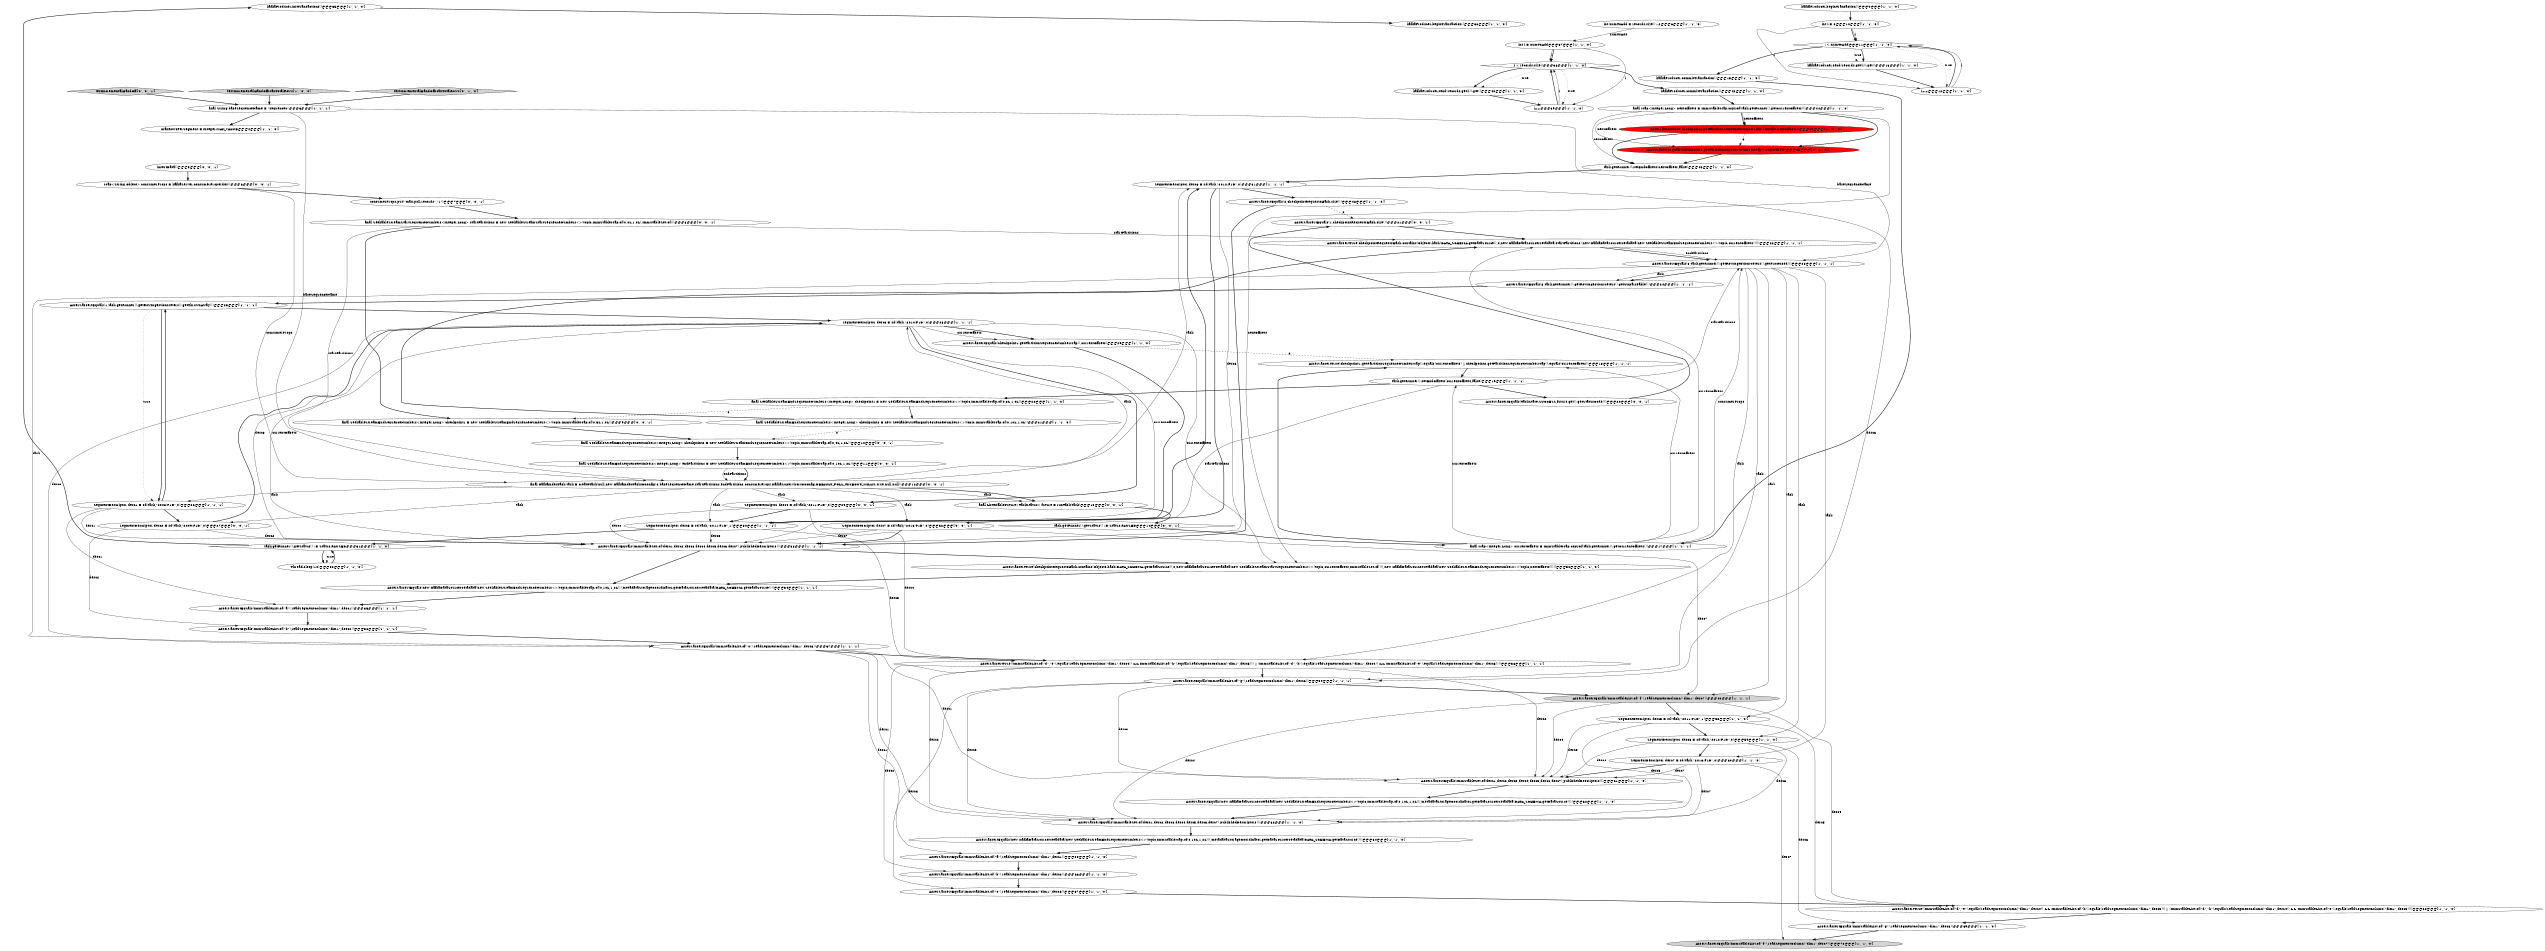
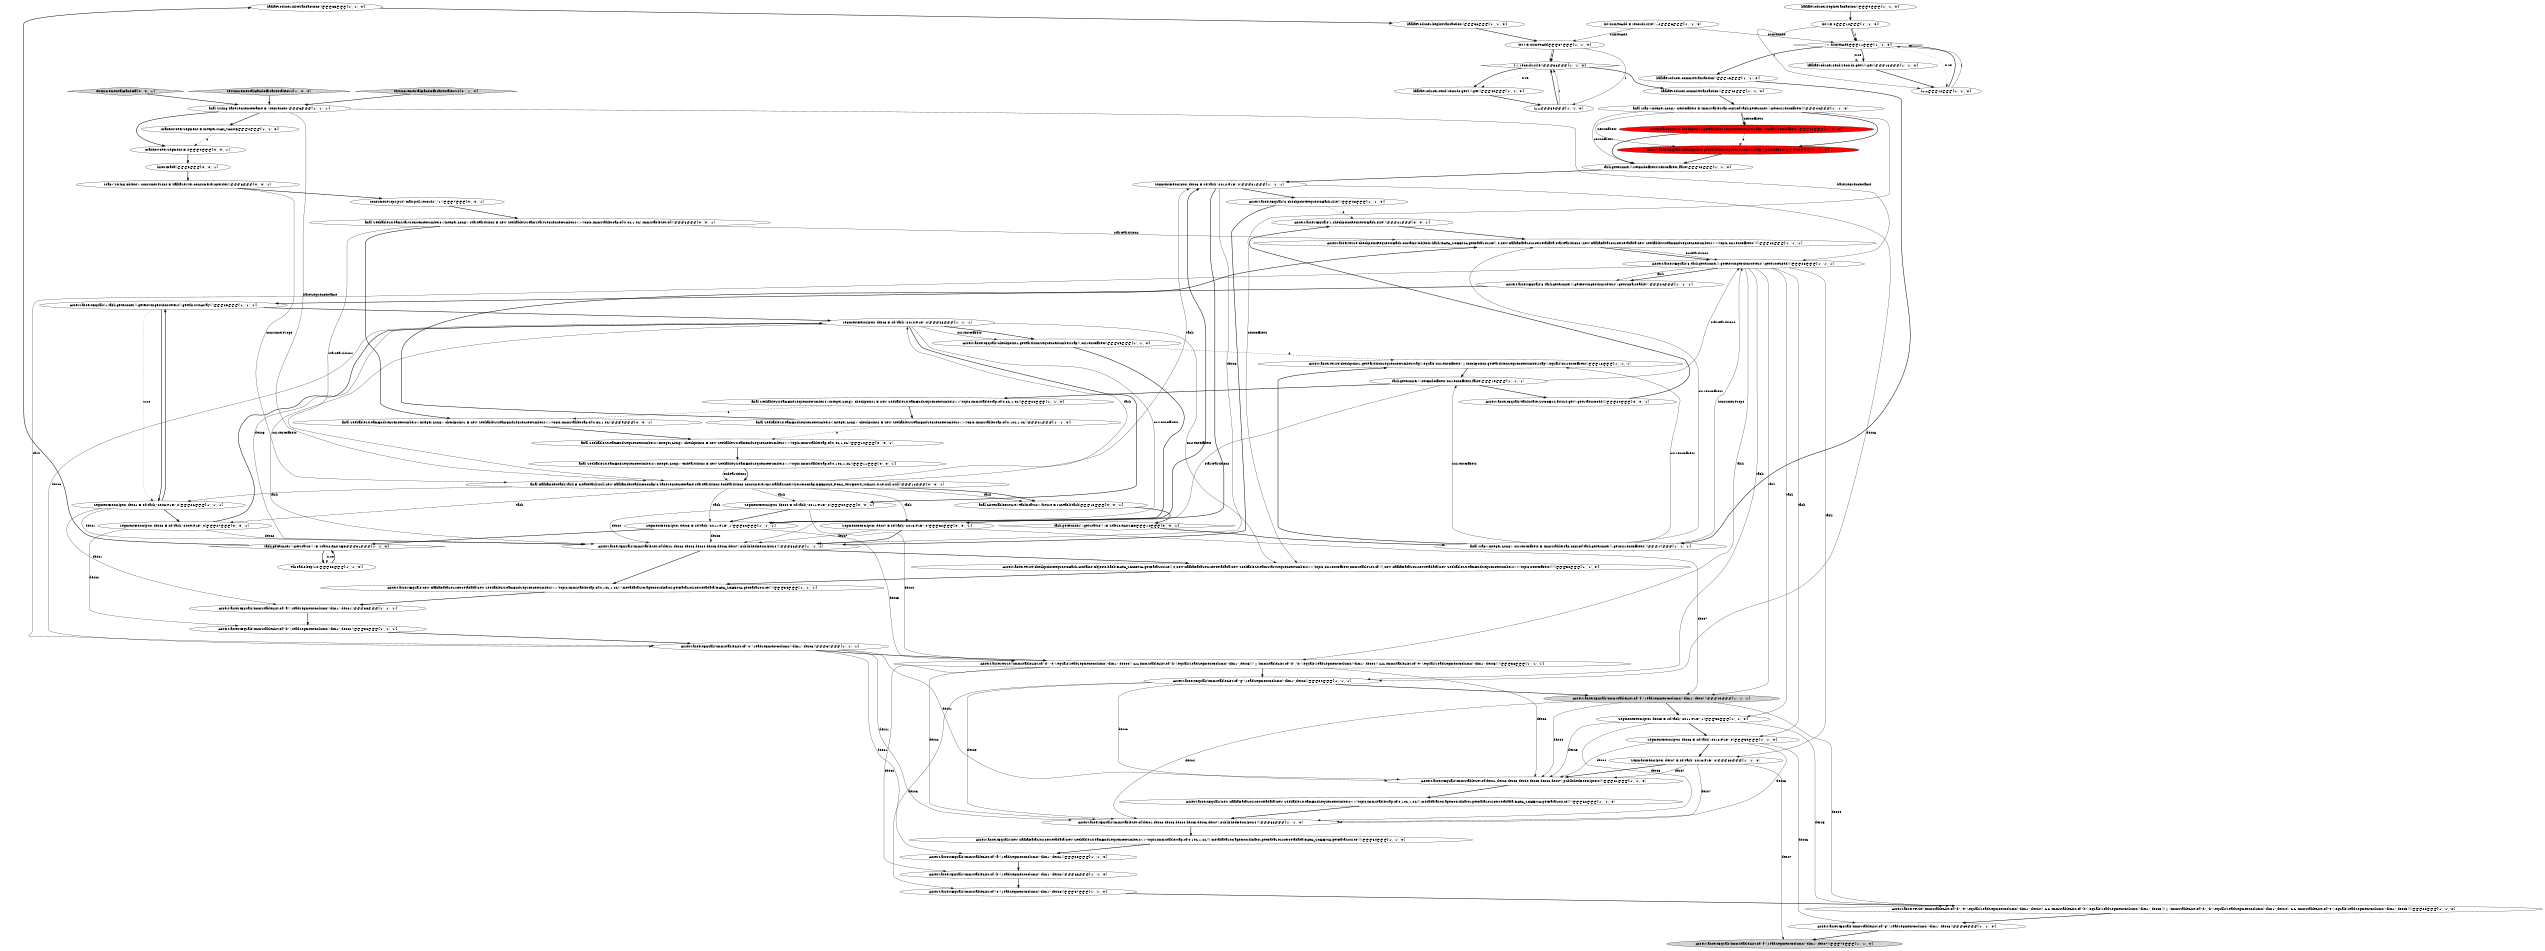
  digraph {
    node [fillcolor=white shape=ellipse style=filled]
    edge [style=bold]
    n1 [label="kafkaProducer.initTransactions()@@@35@@@['1', '1', '0']"]
    n2 [label="kafkaProducer.beginTransaction()@@@36@@@['1', '1', '0']"]
    n3 [label="int i = numToAdd@@@37@@@['1', '1', '0']"]
    n4 [label="final KafkaIndexTask task = createTask(null,new KafkaIndexTaskIOConfig(0,baseSequenceName,startPartitions,endPartitions,consumerProps,KafkaSupervisorIOConfig.DEFAULT_POLL_TIMEOUT_MILLIS,true,null,null))@@@12@@@['0', '0', '1']"]
    n5 [label="SegmentDescriptor desc5 = sd(task,\"2011/P1D\",1)@@@30@@@['1', '1', '1']"]
    n6 [label="SegmentDescriptor desc6 = sd(task,\"2012/P1D\",0)@@@31@@@['1', '1', '1']"]
    n7 [label="SegmentDescriptor desc2 = sd(task,\"2009/P1D\",0)@@@27@@@['0', '0', '1']"]
    n8 [label="SegmentDescriptor desc3 = sd(task,\"2010/P1D\",0)@@@28@@@['1', '1', '1']"]
    n9 [label="SegmentDescriptor desc1 = sd(task,\"2008/P1D\",0)@@@26@@@['1', '1', '1']"]
    n10 [label="SegmentDescriptor desc7 = sd(task,\"2013/P1D\",0)@@@32@@@['0', '0', '1']"]
    n11 [label="final ListenableFuture<TaskStatus> future = runTask(task)@@@13@@@['0', '0', '1']"]
    n12 [label="SegmentDescriptor desc4 = sd(task,\"2011/P1D\",0)@@@29@@@['0', '0', '1']"]
    n13 [label="Assert.assertTrue((ImmutableList.of(\"d\",\"e\").equals(readSegmentColumn(\"dim1\",desc4)) && ImmutableList.of(\"h\").equals(readSegmentColumn(\"dim1\",desc5))) || (ImmutableList.of(\"d\",\"h\").equals(readSegmentColumn(\"dim1\",desc4)) && ImmutableList.of(\"e\").equals(readSegmentColumn(\"dim1\",desc5))))@@@38@@@['1', '1', '1']"]
    n14 [label="task.getRunner().getStatus() != Status.PAUSED@@@31@@@['1', '1', '0']" shape=diamond]
    n15 [label="Assert.assertEquals(ImmutableSet.of(desc1,desc2,desc3,desc4,desc5,desc6,desc7),publishedDescriptors())@@@33@@@['1', '1', '1']"]
    n16 [label="Assert.assertEquals(ImmutableList.of(\"g\"),readSegmentColumn(\"dim1\",desc6))@@@39@@@['1', '1', '1']"]
    n17 [label="Assert.assertEquals(2,checkpointRequestsHash.size())@@@48@@@['1', '1', '0']"]
    n18 [label="Assert.assertEquals(ImmutableList.of(\"b\"),readSegmentColumn(\"dim1\",desc2))@@@36@@@['1', '1', '1']"]
    n19 [label="Assert.assertTrue(checkpointRequestsHash.contains(Objects.hash(DATA_SCHEMA.getDataSource(),0,new KafkaDataSourceMetadata(new SeekableStreamStartSequenceNumbers<>(topic,currentOffsets,ImmutableSet.of())),new KafkaDataSourceMetadata(new SeekableStreamEndSequenceNumbers<>(topic,nextOffsets)))))@@@50@@@['1', '1', '0']"]
    n20 [label="Assert.assertEquals(ImmutableList.of(\"c\"),readSegmentColumn(\"dim1\",desc3))@@@37@@@['1', '1', '1']"]
    n21 [label="Assert.assertEquals(checkpoint1.getPartitionSequenceNumberMap(),currentOffsets)@@@29@@@['1', '1', '0']"]
    n22 [label="Assert.assertEquals(ImmutableList.of(\"a\"),readSegmentColumn(\"dim1\",desc1))@@@35@@@['1', '1', '1']"]
    n23 [label="Assert.assertEquals(1,task.getRunner().getRowIngestionMeters().getThrownAway())@@@25@@@['1', '1', '1']"]
    n24 [fillcolor=lightgray label="Assert.assertEquals(ImmutableList.of(\"f\"),readSegmentColumn(\"dim1\",desc7))@@@40@@@['1', '1', '1']"]
    n25 [label="task.getRunner().getStatus() != Status.PAUSED@@@14@@@['0', '0', '1']" shape=diamond]
    n26 [label="Assert.assertEquals(ImmutableList.of(\"b\"),readSegmentColumn(\"dim1\",desc2))@@@66@@@['1', '1', '0']"]
    n27 [label="Assert.assertEquals(ImmutableList.of(\"c\"),readSegmentColumn(\"dim1\",desc3))@@@67@@@['1', '1', '0']"]
    n28 [label="Assert.assertTrue((ImmutableList.of(\"d\",\"e\").equals(readSegmentColumn(\"dim1\",desc4)) && ImmutableList.of(\"h\").equals(readSegmentColumn(\"dim1\",desc5))) || (ImmutableList.of(\"d\",\"h\").equals(readSegmentColumn(\"dim1\",desc4)) && ImmutableList.of(\"e\").equals(readSegmentColumn(\"dim1\",desc5))))@@@68@@@['1', '1', '0']"]
    n29 [label="SegmentDescriptor desc5 = sd(task,\"2011/P1D\",1)@@@58@@@['1', '1', '0']"]
    n30 [label="Assert.assertEquals(ImmutableSet.of(desc1,desc2,desc3,desc4,desc5,desc6,desc7),publishedDescriptors())@@@63@@@['1', '1', '0']"]
    n31 [label="SegmentDescriptor desc6 = sd(task,\"2012/P1D\",0)@@@59@@@['1', '1', '0']"]
    n32 [label="Assert.assertEquals(ImmutableSet.of(desc1,desc2,desc3,desc4,desc5,desc6,desc7),publishedDescriptors())@@@61@@@['1', '1', '0']"]
    n33 [label="Assert.assertEquals(new KafkaDataSourceMetadata(new SeekableStreamEndSequenceNumbers<>(topic,ImmutableMap.of(0,10L,1,2L))),metadataStorageCoordinator.getDataSourceMetadata(DATA_SCHEMA.getDataSource()))@@@64@@@['1', '1', '0']"]
    n34 [label="SegmentDescriptor desc7 = sd(task,\"2013/P1D\",0)@@@60@@@['1', '1', '0']"]
    n35 [label="Assert.assertEquals(ImmutableList.of(\"g\"),readSegmentColumn(\"dim1\",desc6))@@@69@@@['1', '1', '0']"]
    n36 [label="Assert.assertEquals(new KafkaDataSourceMetadata(new SeekableStreamEndSequenceNumbers<>(topic,ImmutableMap.of(0,10L,1,2L))),metadataStorageCoordinator.getDataSourceMetadata(DATA_SCHEMA.getDataSource()))@@@62@@@['1', '1', '0']"]
    n37 [label="Assert.assertEquals(ImmutableList.of(\"a\"),readSegmentColumn(\"dim1\",desc1))@@@65@@@['1', '1', '0']"]
    n38 [label="kafkaProducer.beginTransaction()@@@9@@@['1', '1', '0']"]
    n39 [label="int i = 0@@@10@@@['1', '1', '0']"]
    n40 [label="i++@@@12@@@['1', '1', '0']"]
    n41 [label="i < numToAdd@@@11@@@['1', '1', '0']" shape=diamond]
    n42 [fillcolor=lightgray label="testIncrementalHandOffMaxTotalRows['1', '0', '0']" shape=diamond]
    n43 [label="final String baseSequenceName = \"sequence0\"@@@3@@@['1', '1', '1']"]
    n44 [label="maxRowsPerSegment = Integer.MAX_VALUE@@@4@@@['1', '1', '0']"]
+   n45 [label="maxRowsPerSegment = 2@@@4@@@['0', '0', '1']"]
    n46 [label="Assert.assertEquals(8,task.getRunner().getRowIngestionMeters().getProcessed())@@@23@@@['1', '1', '1']"]
    n47 [fillcolor=red label="Assert.assertTrue(checkpoint2.getPartitionSequenceNumberMap().equals(nextOffsets))@@@45@@@['1', '0', '0']"]
    n48 [label="task.getRunner().setEndOffsets(nextOffsets,false)@@@46@@@['1', '1', '0']"]
    n49 [fillcolor=red label="Assert.assertEquals(checkpoint2.getPartitionSequenceNumberMap(),nextOffsets)@@@45@@@['0', '1', '0']"]
    n50 [label="final SeekableStreamEndSequenceNumbers<Integer,Long> checkpoint1 = new SeekableStreamEndSequenceNumbers<>(topic,ImmutableMap.of(0,3L,1,0L))@@@20@@@['1', '1', '0']"]
    n51 [label="final SeekableStreamEndSequenceNumbers<Integer,Long> checkpoint1 = new SeekableStreamEndSequenceNumbers<>(topic,ImmutableMap.of(0,5L,1,0L))@@@9@@@['0', '0', '1']"]
    n52 [label="final SeekableStreamEndSequenceNumbers<Integer,Long> checkpoint2 = new SeekableStreamEndSequenceNumbers<>(topic,ImmutableMap.of(0,10L,1,0L))@@@21@@@['1', '1', '0']"]
    n53 [label="final SeekableStreamEndSequenceNumbers<Integer,Long> checkpoint2 = new SeekableStreamEndSequenceNumbers<>(topic,ImmutableMap.of(0,4L,1,2L))@@@10@@@['0', '0', '1']"]
    n54 [label="Assert.assertTrue(checkpointRequestsHash.contains(Objects.hash(DATA_SCHEMA.getDataSource(),0,new KafkaDataSourceMetadata(startPartitions),new KafkaDataSourceMetadata(new SeekableStreamEndSequenceNumbers<>(topic,currentOffsets)))))@@@22@@@['1', '1', '1']"]
    n55 [label="Assert.assertEquals(1,checkpointRequestsHash.size())@@@21@@@['0', '0', '1']"]
    n56 [label="kafkaProducer.commitTransaction()@@@42@@@['1', '1', '0']"]
    n57 [label="final Map<Integer,Long> nextOffsets = ImmutableMap.copyOf(task.getRunner().getCurrentOffsets())@@@44@@@['1', '1', '0']"]
    n58 [label="i < records.size()@@@38@@@['1', '1', '0']" shape=diamond]
    n59 [label="kafkaProducer.send(records.get(i)).get()@@@40@@@['1', '1', '0']"]
    n60 [label="i++@@@39@@@['1', '1', '0']"]
    n61 [label="insertData()@@@5@@@['0', '0', '1']"]
    n62 [label="final Map<Integer,Long> currentOffsets = ImmutableMap.copyOf(task.getRunner().getCurrentOffsets())@@@17@@@['1', '1', '1']"]
    n63 [label="Assert.assertTrue(checkpoint1.getPartitionSequenceNumberMap().equals(currentOffsets) || checkpoint2.getPartitionSequenceNumberMap().equals(currentOffsets))@@@18@@@['1', '1', '1']"]
    n64 [label="task.getRunner().setEndOffsets(currentOffsets,false)@@@19@@@['1', '1', '1']"]
    n65 [label="Assert.assertEquals(3,task.getRunner().getRowIngestionMeters().getUnparseable())@@@24@@@['1', '1', '1']"]
    n66 [label="Assert.assertEquals(TaskState.SUCCESS,future.get().getStatusCode())@@@20@@@['0', '0', '1']"]
    n67 [label="kafkaProducer.commitTransaction()@@@15@@@['1', '1', '0']"]
    n68 [label="kafkaProducer.send(records.get(i)).get()@@@13@@@['1', '1', '0']"]
    n69 [label="Assert.assertEquals(new KafkaDataSourceMetadata(new SeekableStreamEndSequenceNumbers<>(topic,ImmutableMap.of(0,10L,1,2L))),metadataStorageCoordinator.getDataSourceMetadata(DATA_SCHEMA.getDataSource()))@@@34@@@['1', '1', '1']"]
    n70 [fillcolor=lightgray label="testIncrementalHandOffMaxTotalRows['0', '1', '0']" shape=diamond]
    n71 [label="Thread.sleep(10)@@@32@@@['1', '1', '0']"]
    n72 [fillcolor=lightgray label="Assert.assertEquals(ImmutableList.of(\"f\"),readSegmentColumn(\"dim1\",desc7))@@@70@@@['1', '1', '0']"]
    n73 [fillcolor=lightgray label="testIncrementalHandOff['0', '0', '1']" shape=diamond]
    n74 [label="final SeekableStreamEndSequenceNumbers<Integer,Long> endPartitions = new SeekableStreamEndSequenceNumbers<>(topic,ImmutableMap.of(0,10L,1,2L))@@@11@@@['0', '0', '1']"]
    n75 [label="final SeekableStreamStartSequenceNumbers<Integer,Long> startPartitions = new SeekableStreamStartSequenceNumbers<>(topic,ImmutableMap.of(0,0L,1,0L),ImmutableSet.of())@@@8@@@['0', '0', '1']"]
    n76 [label="Map<String,Object> consumerProps = kafkaServer.consumerProperties()@@@6@@@['0', '0', '1']"]
    n77 [label="consumerProps.put(\"max.poll.records\",\"1\")@@@7@@@['0', '0', '1']"]
    n78 [label="int numToAdd = records.size() - 2@@@6@@@['1', '1', '0']"]
    n1 -> n2
+   n2 -> n3
    n3 -> n58 [label=i style=solid]
    n3 -> n58
    n3 -> n60 [label=i style=solid]
    n4 -> n5 [label=task style=solid]
    n4 -> n6 [label=task style=solid]
    n4 -> n7 [label=task style=solid]
    n4 -> n8 [label=task style=solid]
    n4 -> n9 [label=task style=solid]
    n4 -> n10 [label=task style=solid]
    n4 -> n11 [label=task style=solid]
    n4 -> n11
    n4 -> n12 [label=task style=solid]
    n5 -> n6
    n5 -> n13 [label=desc5 style=solid]
    n5 -> n14
    n5 -> n15 [label=desc5 style=solid]
    n6 -> n10
    n6 -> n15 [label=desc6 style=solid]
    n6 -> n16 [label=desc6 style=solid]
    n6 -> n17
    n7 -> n8
    n7 -> n15 [label=desc2 style=solid]
    n7 -> n18 [label=desc2 style=solid]
    n8 -> n5 [label=currentOffsets style=solid]
    n8 -> n12
    n8 -> n15 [label=desc3 style=solid]
    n8 -> n15 [label=currentOffsets style=solid]
    n8 -> n19 [label=currentOffsets style=solid]
    n8 -> n20 [label=desc3 style=solid]
    n8 -> n21
    n8 -> n21 [label=currentOffsets style=solid]
    n9 -> n7
    n9 -> n15 [label=desc1 style=solid]
    n9 -> n22 [label=desc1 style=solid]
    n9 -> n23
    n10 -> n15
    n10 -> n15 [label=desc7 style=solid]
    n10 -> n24 [label=desc7 style=solid]
    n11 -> n25
    n12 -> n5
    n12 -> n13 [label=desc4 style=solid]
    n12 -> n15 [label=desc4 style=solid]
    n13 -> n16
    n13 -> n26 [label=desc2 style=solid]
    n13 -> n30 [label=desc2 style=solid]
    n13 -> n32 [label=desc2 style=solid]
    n14 -> n1
    n14 -> n71
    n14 -> n71 [label=true style=dotted]
    n15 -> n19
    n15 -> n69
    n16 -> n24
    n16 -> n27 [label=desc3 style=solid]
    n16 -> n30 [label=desc3 style=solid]
    n16 -> n32 [label=desc3 style=solid]
    n17 -> n15
    n17 -> n55 [label=0 style=dashed]
    n18 -> n20
    n19 -> n69
    n20 -> n13
    n20 -> n30 [label=desc1 style=solid]
    n20 -> n32 [label=desc1 style=solid]
    n20 -> n37 [label=desc1 style=solid]
    n21 -> n5
    n21 -> n63 [label=0 style=dashed]
    n22 -> n18
    n23 -> n8
    n23 -> n9 [label=true style=dotted]
    n23 -> n9
    n24 -> n28 [label=desc4 style=solid]
    n24 -> n29
    n24 -> n30 [label=desc4 style=solid]
    n24 -> n32 [label=desc4 style=solid]
    n25 -> n62
    n26 -> n27
    n27 -> n28
    n28 -> n35
    n29 -> n28 [label=desc5 style=solid]
    n29 -> n30 [label=desc5 style=solid]
    n29 -> n31
    n29 -> n32 [label=desc5 style=solid]
    n30 -> n33
    n31 -> n30 [label=desc6 style=solid]
    n31 -> n32 [label=desc6 style=solid]
    n31 -> n34
    n31 -> n35 [label=desc6 style=solid]
    n32 -> n36
    n33 -> n37
    n34 -> n30 [label=desc7 style=solid]
    n34 -> n32 [label=desc7 style=solid]
    n34 -> n32
    n34 -> n72 [label=desc7 style=solid]
    n35 -> n72
    n36 -> n30
    n37 -> n26
    n38 -> n39
    n39 -> n40 [label=i style=solid]
    n39 -> n41
    n39 -> n41 [label=i style=solid]
    n40 -> n41
    n40 -> n41 [label=i style=solid]
    n41 -> n40 [label=true style=dotted]
    n41 -> n67
    n41 -> n68
    n41 -> n68 [label=true style=dotted]
    n42 -> n43
    n43 -> n4 [label=baseSequenceName style=solid]
    n43 -> n44
+   n43 -> n45
    n43 -> n46 [label=baseSequenceName style=solid]
+   n44 -> n45 [label=0 style=dashed]
+   n45 -> n61
    n46 -> n13 [label=task style=solid]
    n46 -> n16 [label=task style=solid]
    n46 -> n20 [label=task style=solid]
    n46 -> n24 [label=task style=solid]
    n46 -> n29 [label=task style=solid]
    n46 -> n31 [label=task style=solid]
    n46 -> n34 [label=task style=solid]
    n46 -> n65 [label=task style=solid]
    n46 -> n65
    n47 -> n48
    n47 -> n49 [label=0 style=dashed]
    n48 -> n6
    n49 -> n48
    n50 -> n51 [label=0 style=dashed]
    n50 -> n52
    n51 -> n53
    n52 -> n53 [label=0 style=dashed]
    n52 -> n54
    n53 -> n74
    n54 -> n46
    n54 -> n46 [label=endPartitions style=solid]
    n55 -> n54
    n56 -> n57
    n57 -> n19 [label=nextOffsets style=solid]
    n57 -> n47 [label=nextOffsets style=solid]
    n57 -> n47
    n57 -> n48 [label=nextOffsets style=solid]
    n57 -> n49
    n57 -> n49 [label=nextOffsets style=solid]
    n58 -> n56
    n58 -> n59 [label=true style=dotted]
    n58 -> n59
-   n58 -> n60 [label=true style=dotted]
    n59 -> n60
    n60 -> n58
    n60 -> n58 [label=i style=solid]
    n61 -> n76
    n62 -> n46 [label=consumerProps style=solid]
    n62 -> n54 [label=currentOffsets style=solid]
    n62 -> n63 [label=currentOffsets style=solid]
    n62 -> n63
    n62 -> n64 [label=currentOffsets style=solid]
    n63 -> n64
    n64 -> n15 [label=startPartitions style=solid]
    n64 -> n46 [label=startPartitions style=solid]
    n64 -> n50
    n64 -> n66
    n65 -> n23
    n66 -> n55
    n67 -> n62
    n68 -> n40
    n69 -> n22
    n70 -> n43
    n71 -> n14
    n73 -> n43
    n74 -> n4
    n74 -> n4 [label=endPartitions style=solid]
    n75 -> n4 [label=startPartitions style=solid]
    n75 -> n51
    n75 -> n54 [label=startPartitions style=solid]
    n76 -> n4 [label=consumerProps style=solid]
    n76 -> n77
    n77 -> n75
    n78 -> n3 [label=numToAdd style=solid]
+   n78 -> n41 [label=numToAdd style=solid]
  }
